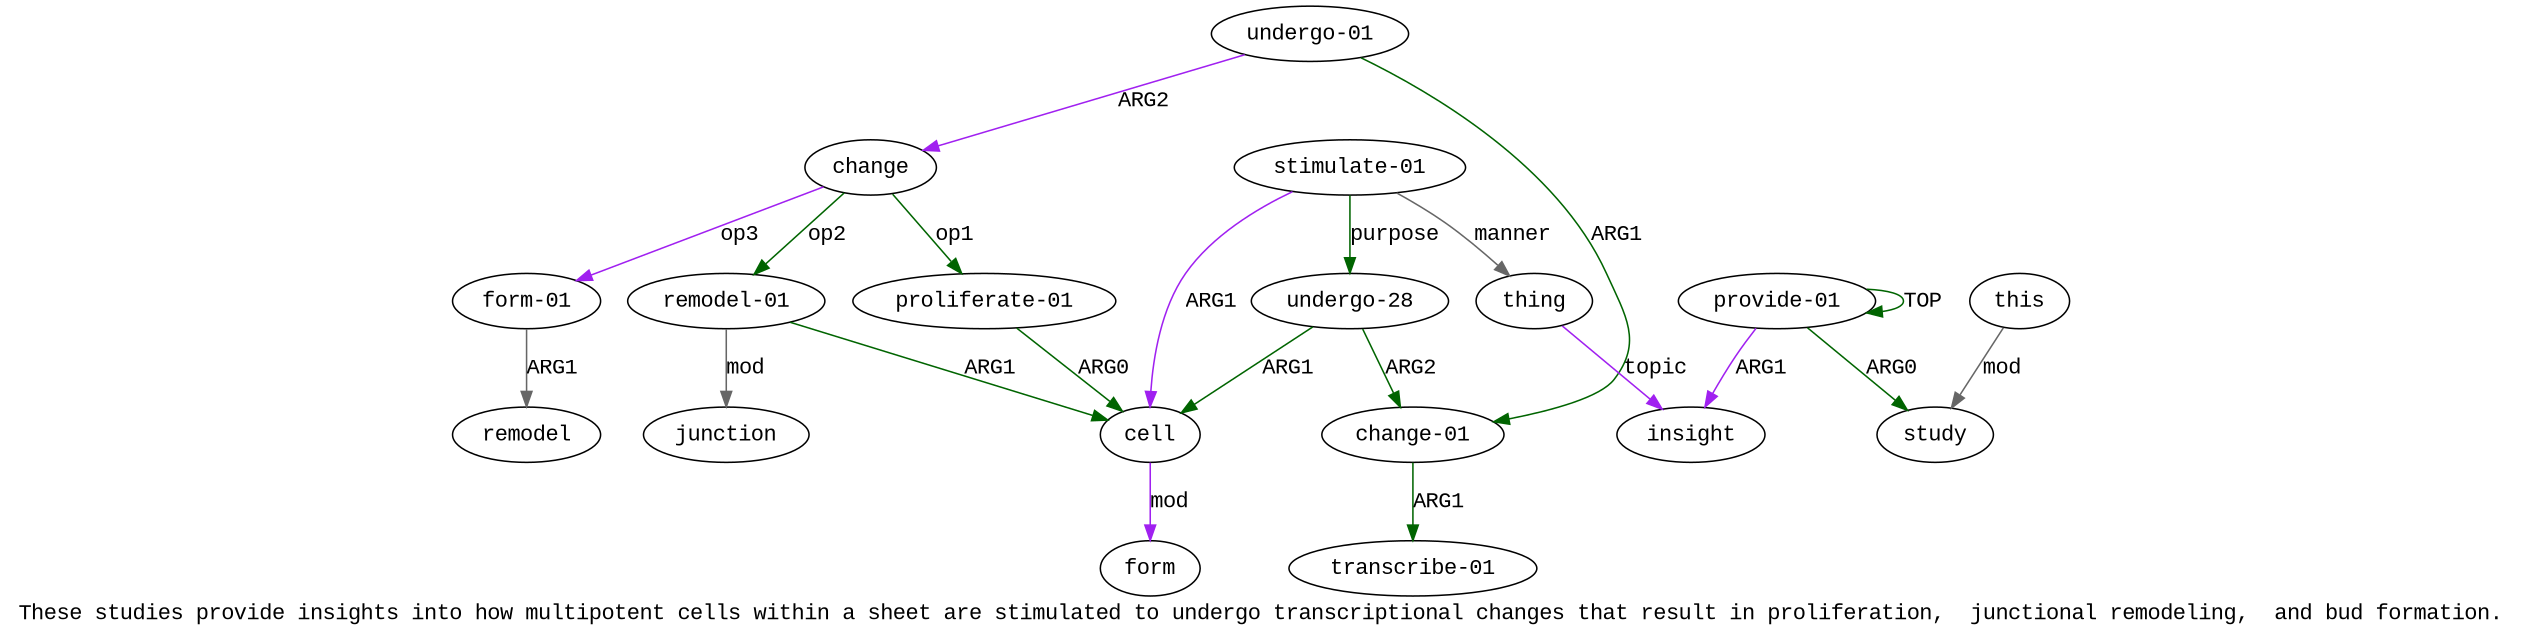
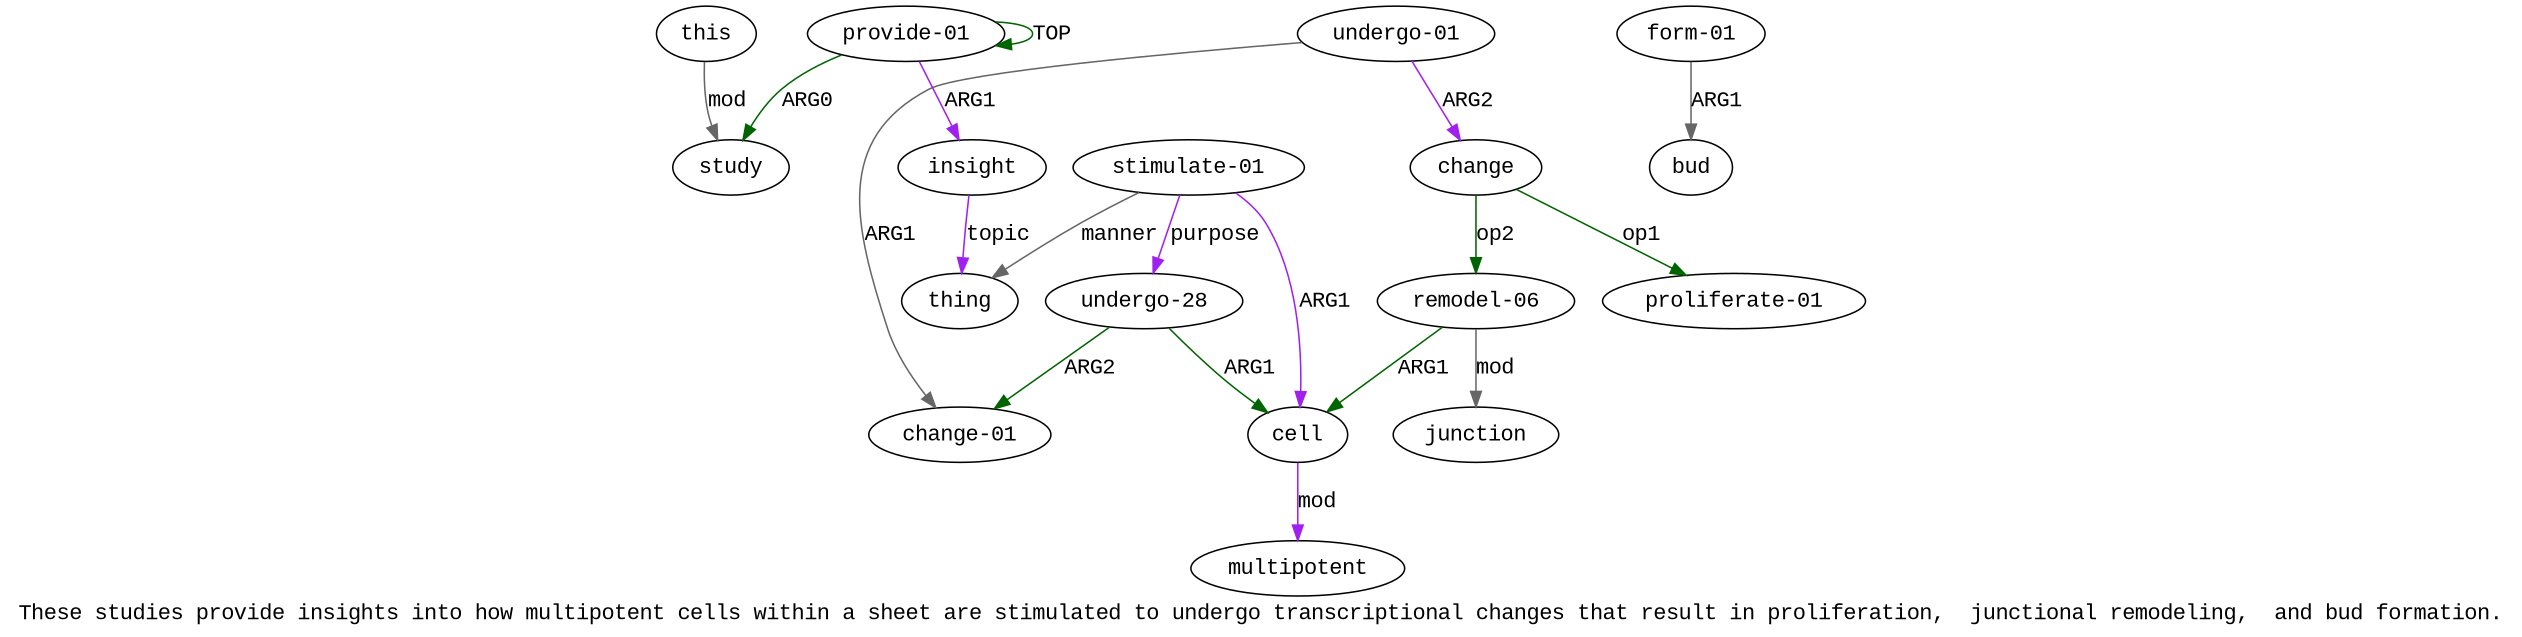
  digraph {
    fontname="Liberation Mono"
    label="These studies provide insights into how multipotent cells within a sheet are stimulated to undergo transcriptional changes that result in proliferation,  junctional remodeling,  and bud formation."
    node [color=black fontname="Liberation Mono"]
    edge [color=darkgreen fontname="Liberation Mono" gold_label=ARG1 test_label=ARG1]
-   n1 [gold_ind=15 gold_label="remodel-01" label="remodel-01" test_ind=15 test_label="remodel-01"]
+   n1 [gold_ind=15 gold_label="remodel-01" label="remodel-06" test_ind=15 test_label="remodel-01"]
    n2 [gold_ind=16 gold_label=junction label=junction test_ind=16 test_label=junction]
    n3 [gold_ind=6 gold_label=cell label=cell test_ind=6 test_label=cell]
-   n4 [gold_ind=7 gold_label=multipotent label=form test_ind=7 test_label=multipotent]
+   n4 [gold_ind=7 gold_label=multipotent label=multipotent test_ind=7 test_label=multipotent]
    n5 [gold_ind=14 gold_label="proliferate-01" label="proliferate-01" test_ind=14 test_label="proliferate-01"]
    n6 [gold_ind=17 gold_label="form-01" label="form-01" test_ind=17 test_label="form-01"]
-   n7 [gold_ind=18 gold_label=bud label=remodel test_ind=18 test_label=bud]
-   n8 [gold_ind=11 gold_label="transcribe-01" label="transcribe-01" test_ind=11 test_label="transcribe-01"]
+   n7 [gold_ind=18 gold_label=bud label=bud test_ind=18 test_label=bud]
    n9 [gold_ind=10 gold_label="change-01" label="change-01" test_ind=10 test_label="change-01"]
    n10 [gold_ind=13 gold_label=and label=change test_ind=13 test_label=and]
    n11 [gold_ind=12 gold_label="result-01" label="undergo-01" test_ind=12 test_label="result-01"]
    n12 [gold_ind=1 gold_label=study label=study test_ind=1 test_label=study]
    n13 [gold_ind=2 gold_label=this label=this test_ind=2 test_label=this]
    n14 [gold_ind=0 gold_label="provide-01" label="provide-01" test_ind=0 test_label="provide-01"]
    n15 [gold_ind=3 gold_label=insight label=insight test_ind=3 test_label=insight]
    n16 [gold_ind=4 gold_label=thing label=thing test_ind=4 test_label=thing]
    n17 [gold_ind=5 gold_label="stimulate-01" label="stimulate-01" test_ind=5 test_label="stimulate-01"]
    n18 [gold_ind=9 gold_label="undergo-28" label="undergo-28" test_ind=9 test_label="undergo-28"]
    n1 -> n2 [color=gray40 gold_label=mod label=mod test_label=mod]
    n1 -> n3 [label=ARG1]
    n3 -> n4 [color=purple gold_label=mod label=mod test_label=mod]
-   n5 -> n3 [gold_label=ARG0 label=ARG0 test_label=ARG0]
    n6 -> n7 [color=gray40 label=ARG1]
-   n9 -> n8 [label=ARG1]
    n10 -> n1 [gold_label=op2 label=op2 test_label=op2]
    n10 -> n5 [gold_label=op1 label=op1 test_label=op1]
-   n10 -> n6 [color=purple gold_label=op3 label=op3 test_label=op3]
-   n11 -> n9 [label=ARG1]
+   n11 -> n9 [color=gray40 label=ARG1]
    n11 -> n10 [color=purple gold_label=ARG2 label=ARG2 test_label=ARG2]
    n13 -> n12 [color=gray40 gold_label=mod label=mod test_label=mod]
    n14 -> n12 [gold_label=ARG0 label=ARG0 test_label=ARG0]
    n14 -> n14 [gold_label=TOP label=TOP test_label=TOP]
    n14 -> n15 [color=purple label=ARG1]
-   n16 -> n15 [color=purple gold_label=topic label=topic test_label=topic]
+   n15 -> n16 [color=purple gold_label=topic label=topic test_label=topic]
    n17 -> n3 [color=purple label=ARG1]
    n17 -> n16 [color=gray40 gold_label=manner label=manner test_label=manner]
-   n17 -> n18 [gold_label=purpose label=purpose test_label=purpose]
+   n17 -> n18 [color=purple gold_label=purpose label=purpose test_label=purpose]
    n18 -> n3 [label=ARG1]
    n18 -> n9 [gold_label=ARG2 label=ARG2 test_label=ARG2]
  }
